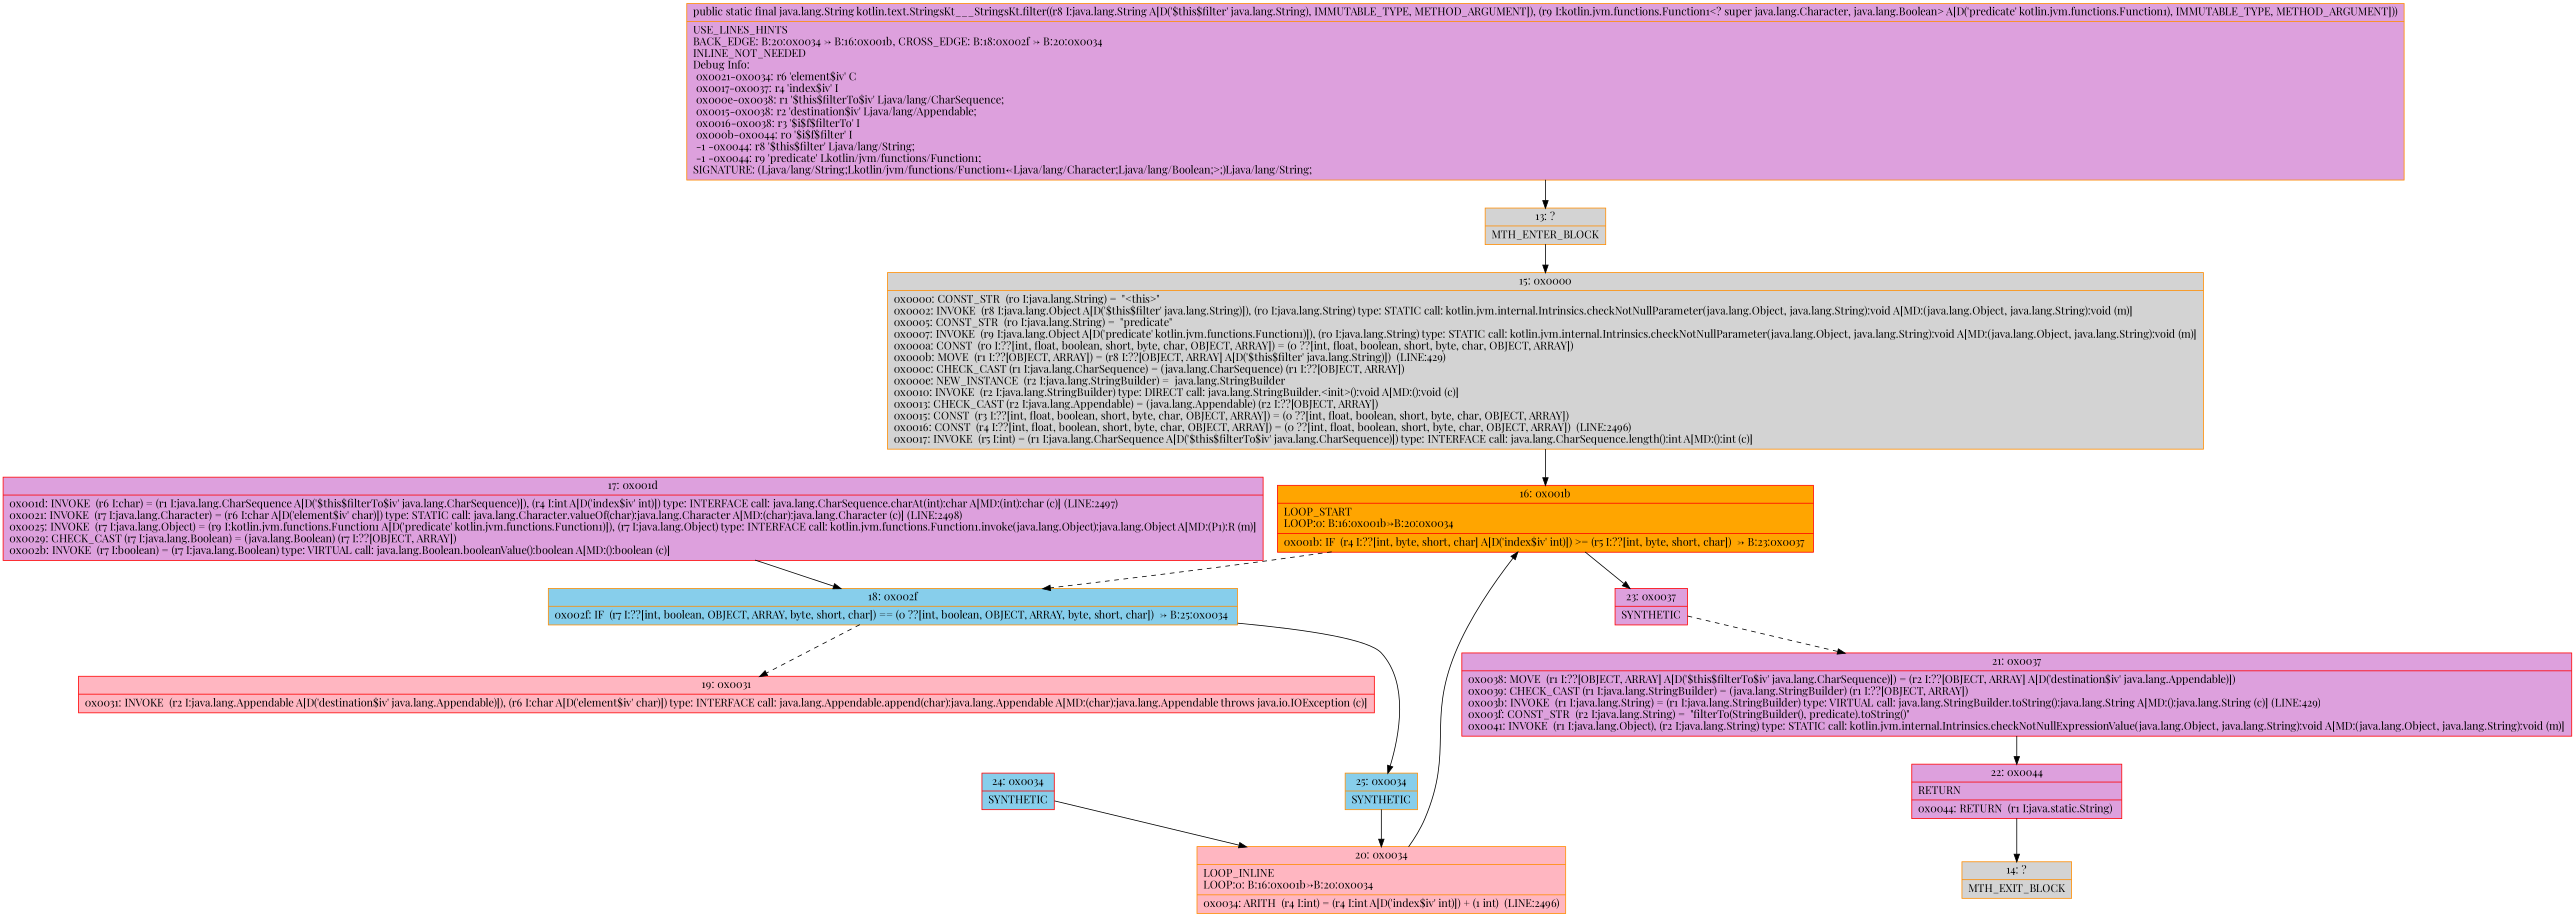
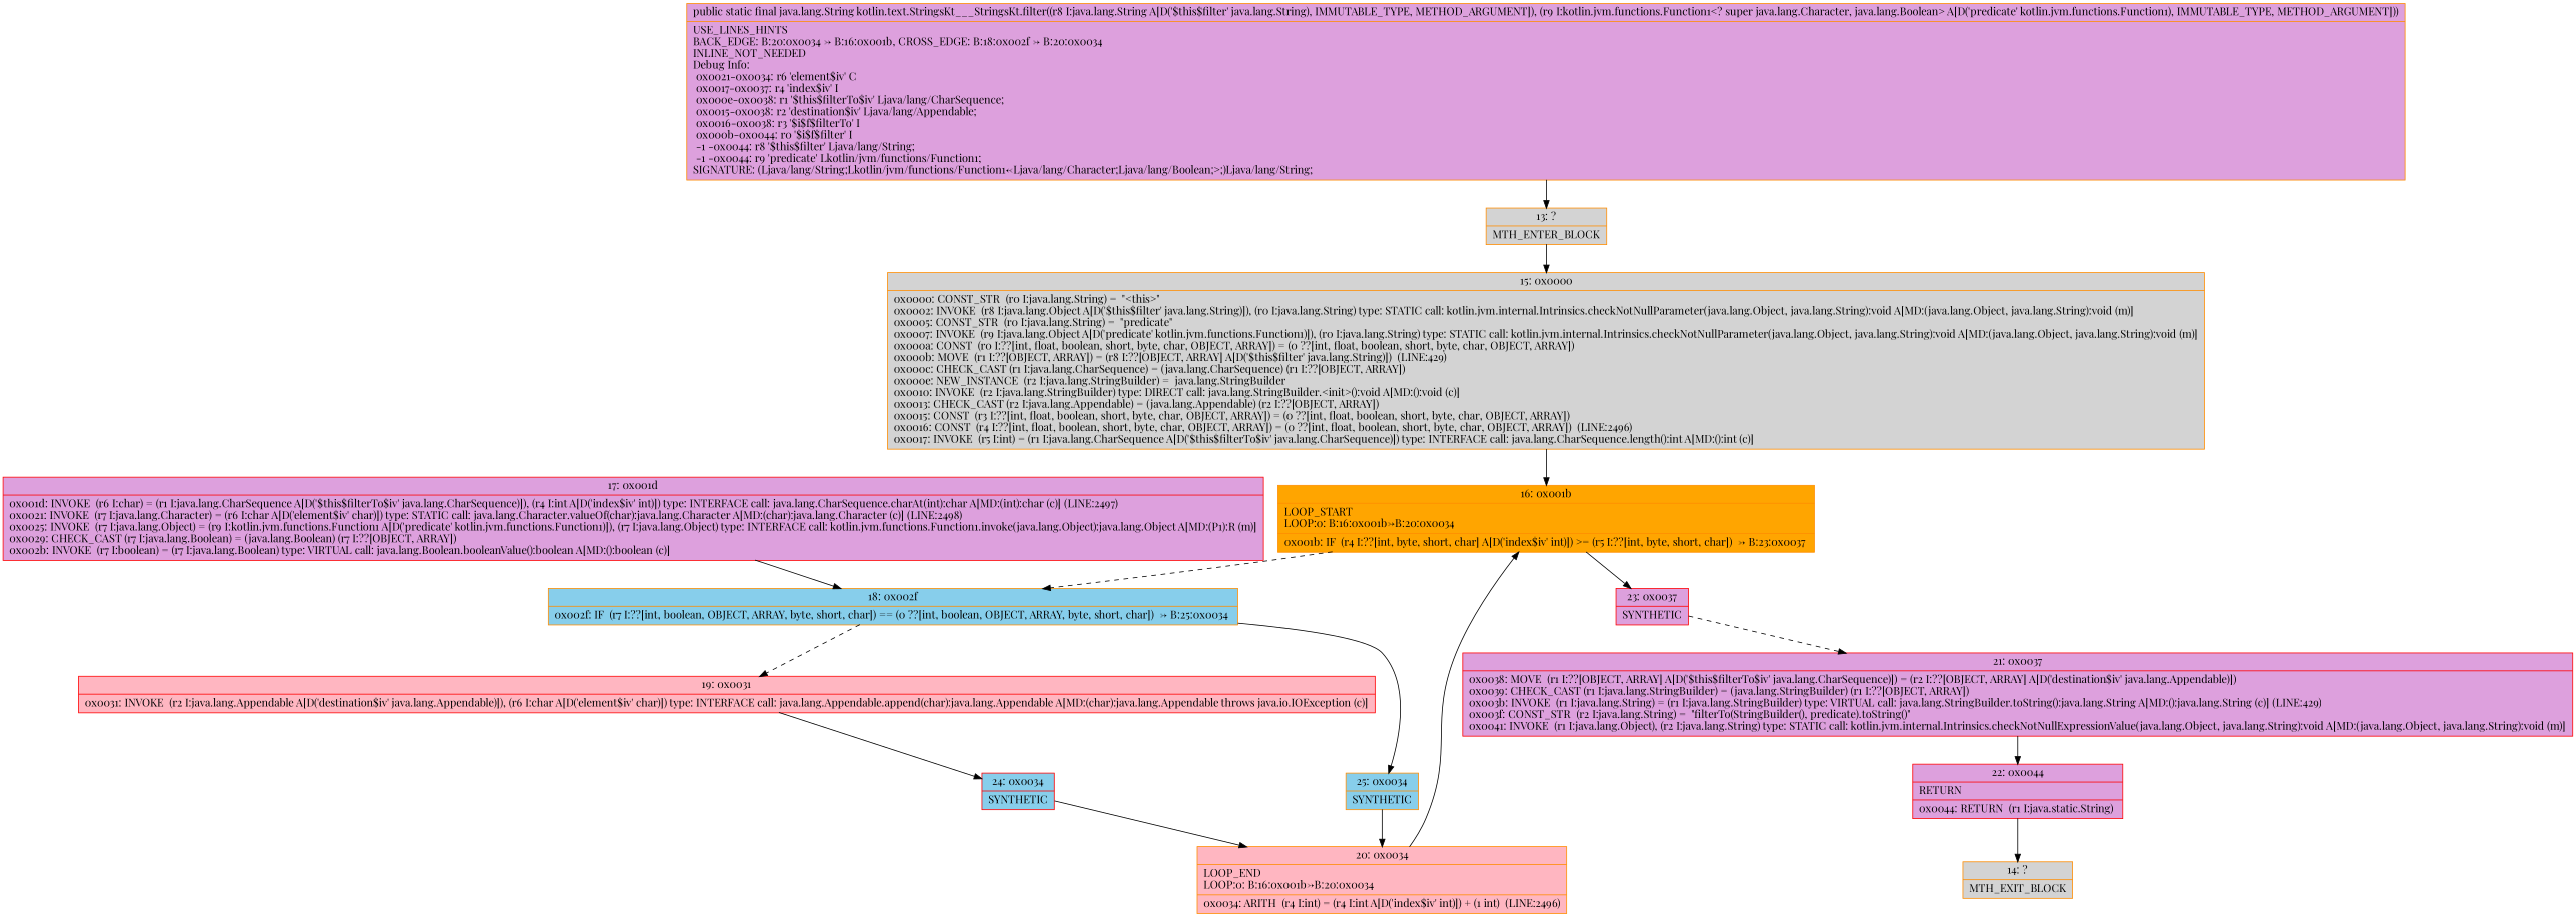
  digraph {
    fontname="Playfair Display"
    node [color=darkorange fillcolor=plum fontname="Playfair Display" shape=record style=filled]
    edge [fontname="Playfair Display"]
    n1 [fillcolor=lightgrey label="{13\:\ ?|MTH_ENTER_BLOCK\l}"]
    n2 [fillcolor=lightgrey label="{15\:\ 0x0000|0x0000: CONST_STR  (r0 I:java.lang.String) =  \"\<this\>\" \l0x0002: INVOKE  (r8 I:java.lang.Object A[D('$this$filter' java.lang.String)]), (r0 I:java.lang.String) type: STATIC call: kotlin.jvm.internal.Intrinsics.checkNotNullParameter(java.lang.Object, java.lang.String):void A[MD:(java.lang.Object, java.lang.String):void (m)]\l0x0005: CONST_STR  (r0 I:java.lang.String) =  \"predicate\" \l0x0007: INVOKE  (r9 I:java.lang.Object A[D('predicate' kotlin.jvm.functions.Function1)]), (r0 I:java.lang.String) type: STATIC call: kotlin.jvm.internal.Intrinsics.checkNotNullParameter(java.lang.Object, java.lang.String):void A[MD:(java.lang.Object, java.lang.String):void (m)]\l0x000a: CONST  (r0 I:??[int, float, boolean, short, byte, char, OBJECT, ARRAY]) = (0 ??[int, float, boolean, short, byte, char, OBJECT, ARRAY]) \l0x000b: MOVE  (r1 I:??[OBJECT, ARRAY]) = (r8 I:??[OBJECT, ARRAY] A[D('$this$filter' java.lang.String)])  (LINE:429)\l0x000c: CHECK_CAST (r1 I:java.lang.CharSequence) = (java.lang.CharSequence) (r1 I:??[OBJECT, ARRAY]) \l0x000e: NEW_INSTANCE  (r2 I:java.lang.StringBuilder) =  java.lang.StringBuilder \l0x0010: INVOKE  (r2 I:java.lang.StringBuilder) type: DIRECT call: java.lang.StringBuilder.\<init\>():void A[MD:():void (c)]\l0x0013: CHECK_CAST (r2 I:java.lang.Appendable) = (java.lang.Appendable) (r2 I:??[OBJECT, ARRAY]) \l0x0015: CONST  (r3 I:??[int, float, boolean, short, byte, char, OBJECT, ARRAY]) = (0 ??[int, float, boolean, short, byte, char, OBJECT, ARRAY]) \l0x0016: CONST  (r4 I:??[int, float, boolean, short, byte, char, OBJECT, ARRAY]) = (0 ??[int, float, boolean, short, byte, char, OBJECT, ARRAY])  (LINE:2496)\l0x0017: INVOKE  (r5 I:int) = (r1 I:java.lang.CharSequence A[D('$this$filterTo$iv' java.lang.CharSequence)]) type: INTERFACE call: java.lang.CharSequence.length():int A[MD:():int (c)]\l}"]
-   n3 [color=red fillcolor=orange label="{16\:\ 0x001b|LOOP_START\lLOOP:0: B:16:0x001b\-\>B:20:0x0034\l|0x001b: IF  (r4 I:??[int, byte, short, char] A[D('index$iv' int)]) \>= (r5 I:??[int, byte, short, char])  \-\> B:23:0x0037 \l}"]
+   n3 [fillcolor=orange label="{16\:\ 0x001b|LOOP_START\lLOOP:0: B:16:0x001b\-\>B:20:0x0034\l|0x001b: IF  (r4 I:??[int, byte, short, char] A[D('index$iv' int)]) \>= (r5 I:??[int, byte, short, char])  \-\> B:23:0x0037 \l}"]
    n4 [color=red label="{23\:\ 0x0037|SYNTHETIC\l}"]
    n5 [fillcolor=skyblue label="{18\:\ 0x002f|0x002f: IF  (r7 I:??[int, boolean, OBJECT, ARRAY, byte, short, char]) == (0 ??[int, boolean, OBJECT, ARRAY, byte, short, char])  \-\> B:25:0x0034 \l}"]
    n6 [color=red label="{17\:\ 0x001d|0x001d: INVOKE  (r6 I:char) = (r1 I:java.lang.CharSequence A[D('$this$filterTo$iv' java.lang.CharSequence)]), (r4 I:int A[D('index$iv' int)]) type: INTERFACE call: java.lang.CharSequence.charAt(int):char A[MD:(int):char (c)] (LINE:2497)\l0x0021: INVOKE  (r7 I:java.lang.Character) = (r6 I:char A[D('element$iv' char)]) type: STATIC call: java.lang.Character.valueOf(char):java.lang.Character A[MD:(char):java.lang.Character (c)] (LINE:2498)\l0x0025: INVOKE  (r7 I:java.lang.Object) = (r9 I:kotlin.jvm.functions.Function1 A[D('predicate' kotlin.jvm.functions.Function1)]), (r7 I:java.lang.Object) type: INTERFACE call: kotlin.jvm.functions.Function1.invoke(java.lang.Object):java.lang.Object A[MD:(P1):R (m)]\l0x0029: CHECK_CAST (r7 I:java.lang.Boolean) = (java.lang.Boolean) (r7 I:??[OBJECT, ARRAY]) \l0x002b: INVOKE  (r7 I:boolean) = (r7 I:java.lang.Boolean) type: VIRTUAL call: java.lang.Boolean.booleanValue():boolean A[MD:():boolean (c)]\l}"]
    n7 [color=red label="{21\:\ 0x0037|0x0038: MOVE  (r1 I:??[OBJECT, ARRAY] A[D('$this$filterTo$iv' java.lang.CharSequence)]) = (r2 I:??[OBJECT, ARRAY] A[D('destination$iv' java.lang.Appendable)]) \l0x0039: CHECK_CAST (r1 I:java.lang.StringBuilder) = (java.lang.StringBuilder) (r1 I:??[OBJECT, ARRAY]) \l0x003b: INVOKE  (r1 I:java.lang.String) = (r1 I:java.lang.StringBuilder) type: VIRTUAL call: java.lang.StringBuilder.toString():java.lang.String A[MD:():java.lang.String (c)] (LINE:429)\l0x003f: CONST_STR  (r2 I:java.lang.String) =  \"filterTo(StringBuilder(), predicate).toString()\" \l0x0041: INVOKE  (r1 I:java.lang.Object), (r2 I:java.lang.String) type: STATIC call: kotlin.jvm.internal.Intrinsics.checkNotNullExpressionValue(java.lang.Object, java.lang.String):void A[MD:(java.lang.Object, java.lang.String):void (m)]\l}"]
    n8 [color=red fillcolor=lightpink label="{19\:\ 0x0031|0x0031: INVOKE  (r2 I:java.lang.Appendable A[D('destination$iv' java.lang.Appendable)]), (r6 I:char A[D('element$iv' char)]) type: INTERFACE call: java.lang.Appendable.append(char):java.lang.Appendable A[MD:(char):java.lang.Appendable throws java.io.IOException (c)]\l}"]
    n9 [fillcolor=skyblue label="{25\:\ 0x0034|SYNTHETIC\l}"]
    n10 [color=red fillcolor=skyblue label="{24\:\ 0x0034|SYNTHETIC\l}"]
-   n11 [fillcolor=lightpink label="{20\:\ 0x0034|LOOP_INLINE\lLOOP:0: B:16:0x001b\-\>B:20:0x0034\l|0x0034: ARITH  (r4 I:int) = (r4 I:int A[D('index$iv' int)]) + (1 int)  (LINE:2496)\l}"]
+   n11 [fillcolor=lightpink label="{20\:\ 0x0034|LOOP_END\lLOOP:0: B:16:0x001b\-\>B:20:0x0034\l|0x0034: ARITH  (r4 I:int) = (r4 I:int A[D('index$iv' int)]) + (1 int)  (LINE:2496)\l}"]
    n12 [color=red label="{22\:\ 0x0044|RETURN\l|0x0044: RETURN  (r1 I:java.static.String) \l}"]
    n13 [fillcolor=lightgrey label="{14\:\ ?|MTH_EXIT_BLOCK\l}"]
    n14 [label="{public static final java.lang.String kotlin.text.StringsKt___StringsKt.filter((r8 I:java.lang.String A[D('$this$filter' java.lang.String), IMMUTABLE_TYPE, METHOD_ARGUMENT]), (r9 I:kotlin.jvm.functions.Function1\<? super java.lang.Character, java.lang.Boolean\> A[D('predicate' kotlin.jvm.functions.Function1), IMMUTABLE_TYPE, METHOD_ARGUMENT]))  | USE_LINES_HINTS\lBACK_EDGE: B:20:0x0034 \-\> B:16:0x001b, CROSS_EDGE: B:18:0x002f \-\> B:20:0x0034\lINLINE_NOT_NEEDED\lDebug Info:\l  0x0021\-0x0034: r6 'element$iv' C\l  0x0017\-0x0037: r4 'index$iv' I\l  0x000e\-0x0038: r1 '$this$filterTo$iv' Ljava\/lang\/CharSequence;\l  0x0015\-0x0038: r2 'destination$iv' Ljava\/lang\/Appendable;\l  0x0016\-0x0038: r3 '$i$f$filterTo' I\l  0x000b\-0x0044: r0 '$i$f$filter' I\l  \-1 \-0x0044: r8 '$this$filter' Ljava\/lang\/String;\l  \-1 \-0x0044: r9 'predicate' Lkotlin\/jvm\/functions\/Function1;\lSIGNATURE: (Ljava\/lang\/String;Lkotlin\/jvm\/functions\/Function1\<\-Ljava\/lang\/Character;Ljava\/lang\/Boolean;\>;)Ljava\/lang\/String;\l}"]
    n1 -> n2
    n2 -> n3
    n3 -> n4
    n3 -> n5 [style=dashed]
    n4 -> n7 [style=dashed]
    n5 -> n8 [style=dashed]
    n5 -> n9
    n6 -> n5
    n7 -> n12
+   n8 -> n10
    n9 -> n11
    n10 -> n11
    n11 -> n3
    n12 -> n13
    n14 -> n1
  }
